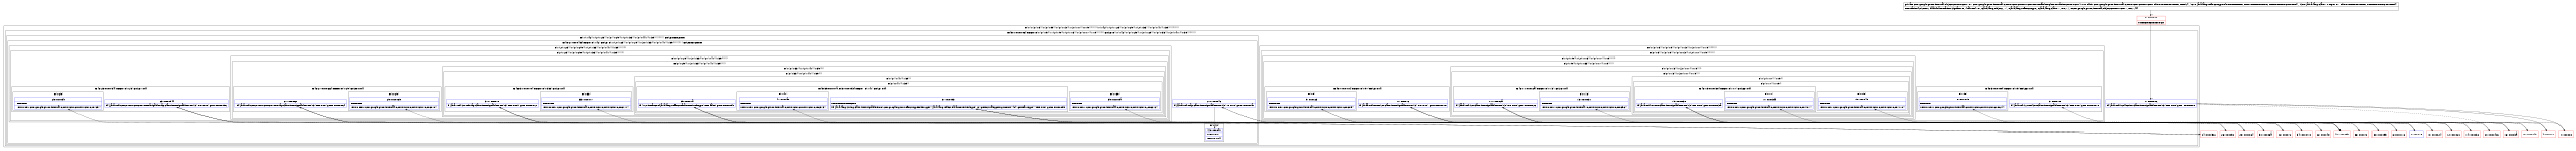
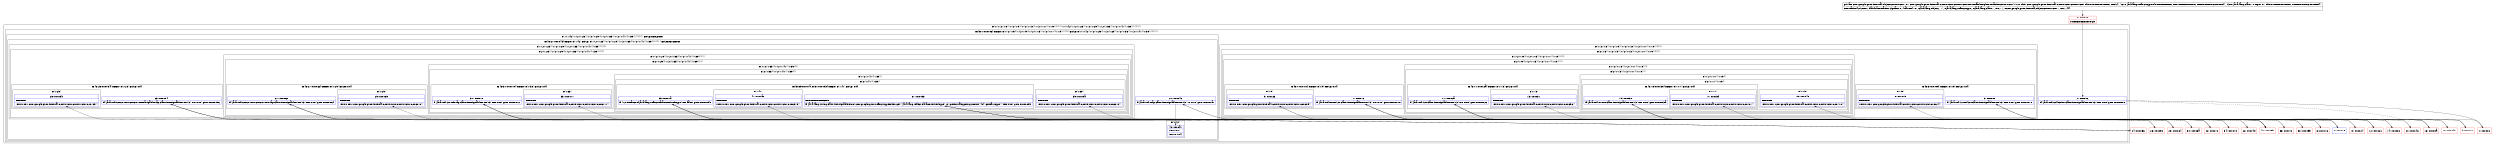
  digraph {
    node [color=blue shape=record]
    n1 [label="{5\:\ 0x0015|RETURN\l|return new com.google.gson.internal.ConstructorConstructor.C08674()\l}"]
    n2 [label="{3\:\ 0x000e|if (java.util.SortedSet.class.isAssignableFrom(r3) == true) goto L_0x0010\l}"]
    n3 [label="{9\:\ 0x0023|RETURN\l|return new com.google.gson.internal.ConstructorConstructor.C08685()\l}"]
    n4 [label="{7\:\ 0x001c|if (java.util.EnumSet.class.isAssignableFrom(r3) == true) goto L_0x001e\l}"]
    n5 [label="{13\:\ 0x0031|RETURN\l|return new com.google.gson.internal.ConstructorConstructor.C08696()\l}"]
    n6 [label="{11\:\ 0x002a|if (java.util.Set.class.isAssignableFrom(r3) == true) goto L_0x002c\l}"]
    n7 [label="{17\:\ 0x003f|RETURN\l|return new com.google.gson.internal.ConstructorConstructor.C08707()\l}"]
    n8 [label="{15\:\ 0x0038|if (java.util.Queue.class.isAssignableFrom(r3) == true) goto L_0x003a\l}"]
    n9 [label="{19\:\ 0x0045|RETURN\l|return new com.google.gson.internal.ConstructorConstructor.C08718()\l}"]
    n10 [label="{42\:\ 0x00a1|RETURN\l|return null\l}"]
    n11 [label="{25\:\ 0x005b|RETURN\l|return new com.google.gson.internal.ConstructorConstructor.C08729()\l}"]
    n12 [label="{23\:\ 0x0054|if (java.util.concurrent.ConcurrentNavigableMap.class.isAssignableFrom(r3) == true) goto L_0x0056\l}"]
    n13 [label="{29\:\ 0x0069|RETURN\l|return new com.google.gson.internal.ConstructorConstructor.C086010()\l}"]
    n14 [label="{27\:\ 0x0062|if (java.util.concurrent.ConcurrentMap.class.isAssignableFrom(r3) == true) goto L_0x0064\l}"]
    n15 [label="{33\:\ 0x0077|RETURN\l|return new com.google.gson.internal.ConstructorConstructor.C086111()\l}"]
    n16 [label="{31\:\ 0x0070|if (java.util.SortedMap.class.isAssignableFrom(r3) == true) goto L_0x0072\l}"]
    n17 [label="{41\:\ 0x00a0|RETURN\l|return new com.google.gson.internal.ConstructorConstructor.C086313()\l}"]
    n18 [label="{35\:\ 0x007a|if ((r2 instanceof java.lang.reflect.ParameterizedType) == false) goto L_0x009b\l}"]
    n19 [label="{37\:\ 0x0093|ADDED_TO_REGION\l|if (java.lang.String.class.isAssignableFrom(com.google.gson.reflect.TypeToken.get(((java.lang.reflect.ParameterizedType) r2).getActualTypeArguments()[0]).getRawType()) == true) goto L_0x009b\l}"]
    n20 [label="{39\:\ 0x009a|RETURN\l|return new com.google.gson.internal.ConstructorConstructor.C086212()\l}"]
    n21 [label="{21\:\ 0x004c|if (java.util.Map.class.isAssignableFrom(r3) != true) goto L_0x00a1\l}"]
    n22 [label="{1\:\ 0x0006|if (java.util.Collection.class.isAssignableFrom(r3) == true) goto L_0x0008\l}"]
    n23 [color=red label="{4\:\ 0x0010}"]
    n24 [color=red label="{6\:\ 0x0016}"]
    n25 [label="{8\:\ 0x001e}"]
    n26 [color=red label="{10\:\ 0x0024}"]
    n27 [color=red label="{12\:\ 0x002c}"]
    n28 [color=red label="{14\:\ 0x0032}"]
    n29 [color=red label="{16\:\ 0x003a}"]
    n30 [color=red label="{18\:\ 0x0040}"]
    n31 [color=red label="{24\:\ 0x0056}"]
    n32 [color=red label="{26\:\ 0x005c}"]
    n33 [color=red label="{28\:\ 0x0064}"]
    n34 [color=red label="{30\:\ 0x006a}"]
    n35 [color=red label="{32\:\ 0x0072}"]
    n36 [color=red label="{34\:\ 0x0078}"]
    n37 [color=red label="{36\:\ 0x007c}"]
    n38 [color=red label="{40\:\ 0x009b}"]
    n39 [color=red label="{38\:\ 0x0095}"]
    n40 [color=red label="{22\:\ 0x004e}"]
    n41 [color=red label="{2\:\ 0x0008}"]
    n42 [color=red label="{20\:\ 0x0046}"]
    n43 [color=red label="{0\:\ 0x0000|MTH_ENTER_BLOCK\l}"]
    n44 [label="{private com.google.gson.internal.ObjectConstructor\<T\> com.google.gson.internal.ConstructorConstructor.newDefaultImplementationConstructor((r1v0 'this' com.google.gson.internal.ConstructorConstructor A[IMMUTABLE_TYPE, THIS]), (r2v0 java.lang.reflect.Type A[DONT_INLINE, IMMUTABLE_TYPE, METHOD_ARGUMENT]), (r3v0 java.lang.Class\<? super T\> A[IMMUTABLE_TYPE, METHOD_ARGUMENT]))  | Annotation[SYSTEM, dalvik.annotation.Signature, \{value=[\<T:, Ljava\/lang\/Object;, \>(, Ljava\/lang\/reflect\/Type;, Ljava\/lang\/Class\<, \-TT;\>;), Lcom\/google\/gson\/internal\/ObjectConstructor\<, TT;\>;]\}]\l}" color=""]
    subgraph cluster_1 {
      label="R(1:(1:(2:(1:5)|(1:(2:(1:9)|(1:(2:(1:13)|(1:(2:(1:17)|(1:19)))))))))(1:(1:42)(1:(2:(1:25)|(1:(2:(1:29)|(1:(2:(1:33)|(1:(2:(1:41)|(1:39)))))))))))"
      subgraph cluster_2 {
        label="IF [B:1:0x0006] THEN: R(1:(2:(1:5)|(1:(2:(1:9)|(1:(2:(1:13)|(1:(2:(1:17)|(1:19))))))))) ELSE: R(1:(1:42)(1:(2:(1:25)|(1:(2:(1:29)|(1:(2:(1:33)|(1:(2:(1:41)|(1:39))))))))))"
        n22
        subgraph cluster_3 {
          label="R(1:(2:(1:5)|(1:(2:(1:9)|(1:(2:(1:13)|(1:(2:(1:17)|(1:19)))))))))"
          subgraph cluster_4 {
            label="R(2:(1:5)|(1:(2:(1:9)|(1:(2:(1:13)|(1:(2:(1:17)|(1:19))))))))"
            subgraph cluster_5 {
              label="IF [B:3:0x000e] THEN: R(1:5) ELSE: null"
              n2
              subgraph cluster_6 {
                label="R(1:5)"
                n1
              }
            }
            subgraph cluster_7 {
              label="R(1:(2:(1:9)|(1:(2:(1:13)|(1:(2:(1:17)|(1:19)))))))"
              subgraph cluster_8 {
                label="R(2:(1:9)|(1:(2:(1:13)|(1:(2:(1:17)|(1:19))))))"
                subgraph cluster_9 {
                  label="IF [B:7:0x001c] THEN: R(1:9) ELSE: null"
                  n4
                  subgraph cluster_10 {
                    label="R(1:9)"
                    n3
                  }
                }
                subgraph cluster_11 {
                  label="R(1:(2:(1:13)|(1:(2:(1:17)|(1:19)))))"
                  subgraph cluster_12 {
                    label="R(2:(1:13)|(1:(2:(1:17)|(1:19))))"
                    subgraph cluster_13 {
                      label="IF [B:11:0x002a] THEN: R(1:13) ELSE: null"
                      n6
                      subgraph cluster_14 {
                        label="R(1:13)"
                        n5
                      }
                    }
                    subgraph cluster_15 {
                      label="R(1:(2:(1:17)|(1:19)))"
                      subgraph cluster_16 {
                        label="R(2:(1:17)|(1:19))"
                        subgraph cluster_17 {
                          label="IF [B:15:0x0038] THEN: R(1:17) ELSE: null"
                          n8
                          subgraph cluster_18 {
                            label="R(1:17)"
                            n7
                          }
                        }
                        subgraph cluster_19 {
                          label="R(1:19)"
                          n9
                        }
                      }
                    }
                  }
                }
              }
            }
          }
        }
        subgraph cluster_20 {
          label="R(1:(1:42)(1:(2:(1:25)|(1:(2:(1:29)|(1:(2:(1:33)|(1:(2:(1:41)|(1:39)))))))))) | ELSE_IF_CHAIN\l"
          subgraph cluster_21 {
            label="IF [B:21:0x004c] THEN: R(1:42) ELSE: R(1:(2:(1:25)|(1:(2:(1:29)|(1:(2:(1:33)|(1:(2:(1:41)|(1:39))))))))) | ELSE_IF_CHAIN\l"
            n21
            subgraph cluster_22 {
              label="R(1:42)"
              n10
            }
            subgraph cluster_23 {
              label="R(1:(2:(1:25)|(1:(2:(1:29)|(1:(2:(1:33)|(1:(2:(1:41)|(1:39)))))))))"
              subgraph cluster_24 {
                label="R(2:(1:25)|(1:(2:(1:29)|(1:(2:(1:33)|(1:(2:(1:41)|(1:39))))))))"
                subgraph cluster_25 {
                  label="IF [B:23:0x0054] THEN: R(1:25) ELSE: null"
                  n12
                  subgraph cluster_26 {
                    label="R(1:25)"
                    n11
                  }
                }
                subgraph cluster_27 {
                  label="R(1:(2:(1:29)|(1:(2:(1:33)|(1:(2:(1:41)|(1:39)))))))"
                  subgraph cluster_28 {
                    label="R(2:(1:29)|(1:(2:(1:33)|(1:(2:(1:41)|(1:39))))))"
                    subgraph cluster_29 {
                      label="IF [B:27:0x0062] THEN: R(1:29) ELSE: null"
                      n14
                      subgraph cluster_30 {
                        label="R(1:29)"
                        n13
                      }
                    }
                    subgraph cluster_31 {
                      label="R(1:(2:(1:33)|(1:(2:(1:41)|(1:39)))))"
                      subgraph cluster_32 {
                        label="R(2:(1:33)|(1:(2:(1:41)|(1:39))))"
                        subgraph cluster_33 {
                          label="IF [B:31:0x0070] THEN: R(1:33) ELSE: null"
                          n16
                          subgraph cluster_34 {
                            label="R(1:33)"
                            n15
                          }
                        }
                        subgraph cluster_35 {
                          label="R(1:(2:(1:41)|(1:39)))"
                          subgraph cluster_36 {
                            label="R(2:(1:41)|(1:39))"
                            subgraph cluster_37 {
                              label="IF [B:35:0x007a, B:37:0x0093] THEN: R(1:41) ELSE: null"
                              n18
                              n19
                              subgraph cluster_38 {
                                label="R(1:41)"
                                n17
                              }
                            }
                            subgraph cluster_39 {
                              label="R(1:39)"
                              n20
                            }
                          }
                        }
                      }
                    }
                  }
                }
              }
            }
          }
        }
      }
    }
-   n22 -> n23
+   n2 -> n23
    n3 -> n24 [style=dashed]
    n4 -> n25
    n4 -> n26 [style=dashed]
    n6 -> n27
    n6 -> n28 [style=dashed]
    n8 -> n29
    n8 -> n30 [style=dashed]
    n12 -> n31
    n12 -> n32 [style=dashed]
    n14 -> n33
    n14 -> n34 [style=dashed]
    n16 -> n35
    n16 -> n36 [style=dashed]
    n18 -> n37 [style=dashed]
    n18 -> n38
    n19 -> n38
    n19 -> n39 [style=dashed]
    n21 -> n10
    n21 -> n40 [style=dashed]
    n22 -> n41
    n22 -> n42 [style=dashed]
    n23 -> n1
    n24 -> n4
    n25 -> n3
    n26 -> n6
    n27 -> n5
    n28 -> n8
    n29 -> n7
    n30 -> n9
    n31 -> n11
    n32 -> n14
    n33 -> n13
    n34 -> n16
    n35 -> n15
    n36 -> n18
    n37 -> n19
    n38 -> n17
    n39 -> n20
    n40 -> n12
    n41 -> n2
    n42 -> n21
    n43 -> n22
    n44 -> n43
  }
